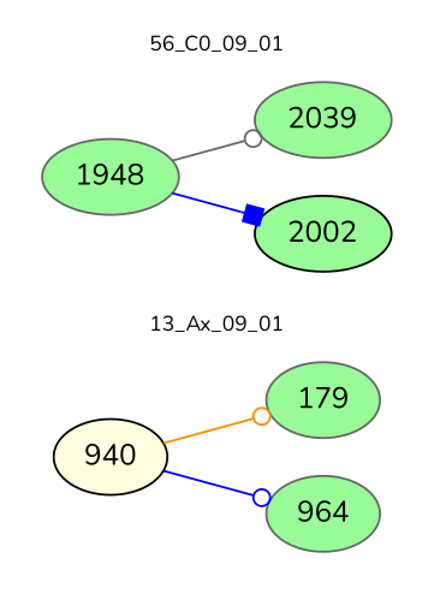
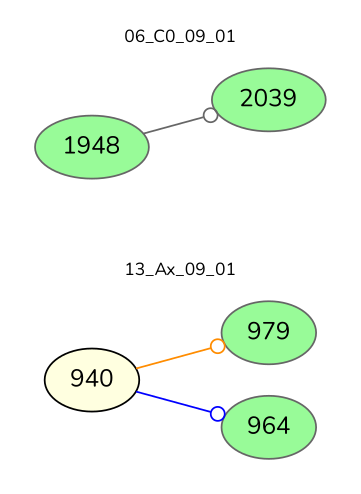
  digraph {
    fontname=Nunito
    rankdir=LR
    node [color=gray40 fillcolor=palegreen fontname=Nunito style=filled]
    edge [arrowhead=odot color=blue fontname=Nunito]
    n1 [color=black fillcolor=lightyellow label=940]
    n2 [label=964]
-   n3 [label=179]
+   n3 [label=979]
    n4 [label=1948]
-   n5 [color=black label=2002]
    n6 [label=2039]
    subgraph cluster_1 {
      color=white
      fontsize=10
      label="13_Ax_09_01"
      n1
      n2
      n3
    }
    subgraph cluster_2 {
      color=white
      fontsize=10
-     label="56_C0_09_01"
+     label="06_C0_09_01"
      n4
-     n5
      n6
    }
    n1 -> n2
    n1 -> n3 [color=darkorange]
-   n4 -> n5 [arrowhead=box]
    n4 -> n6 [color=gray40]
  }
